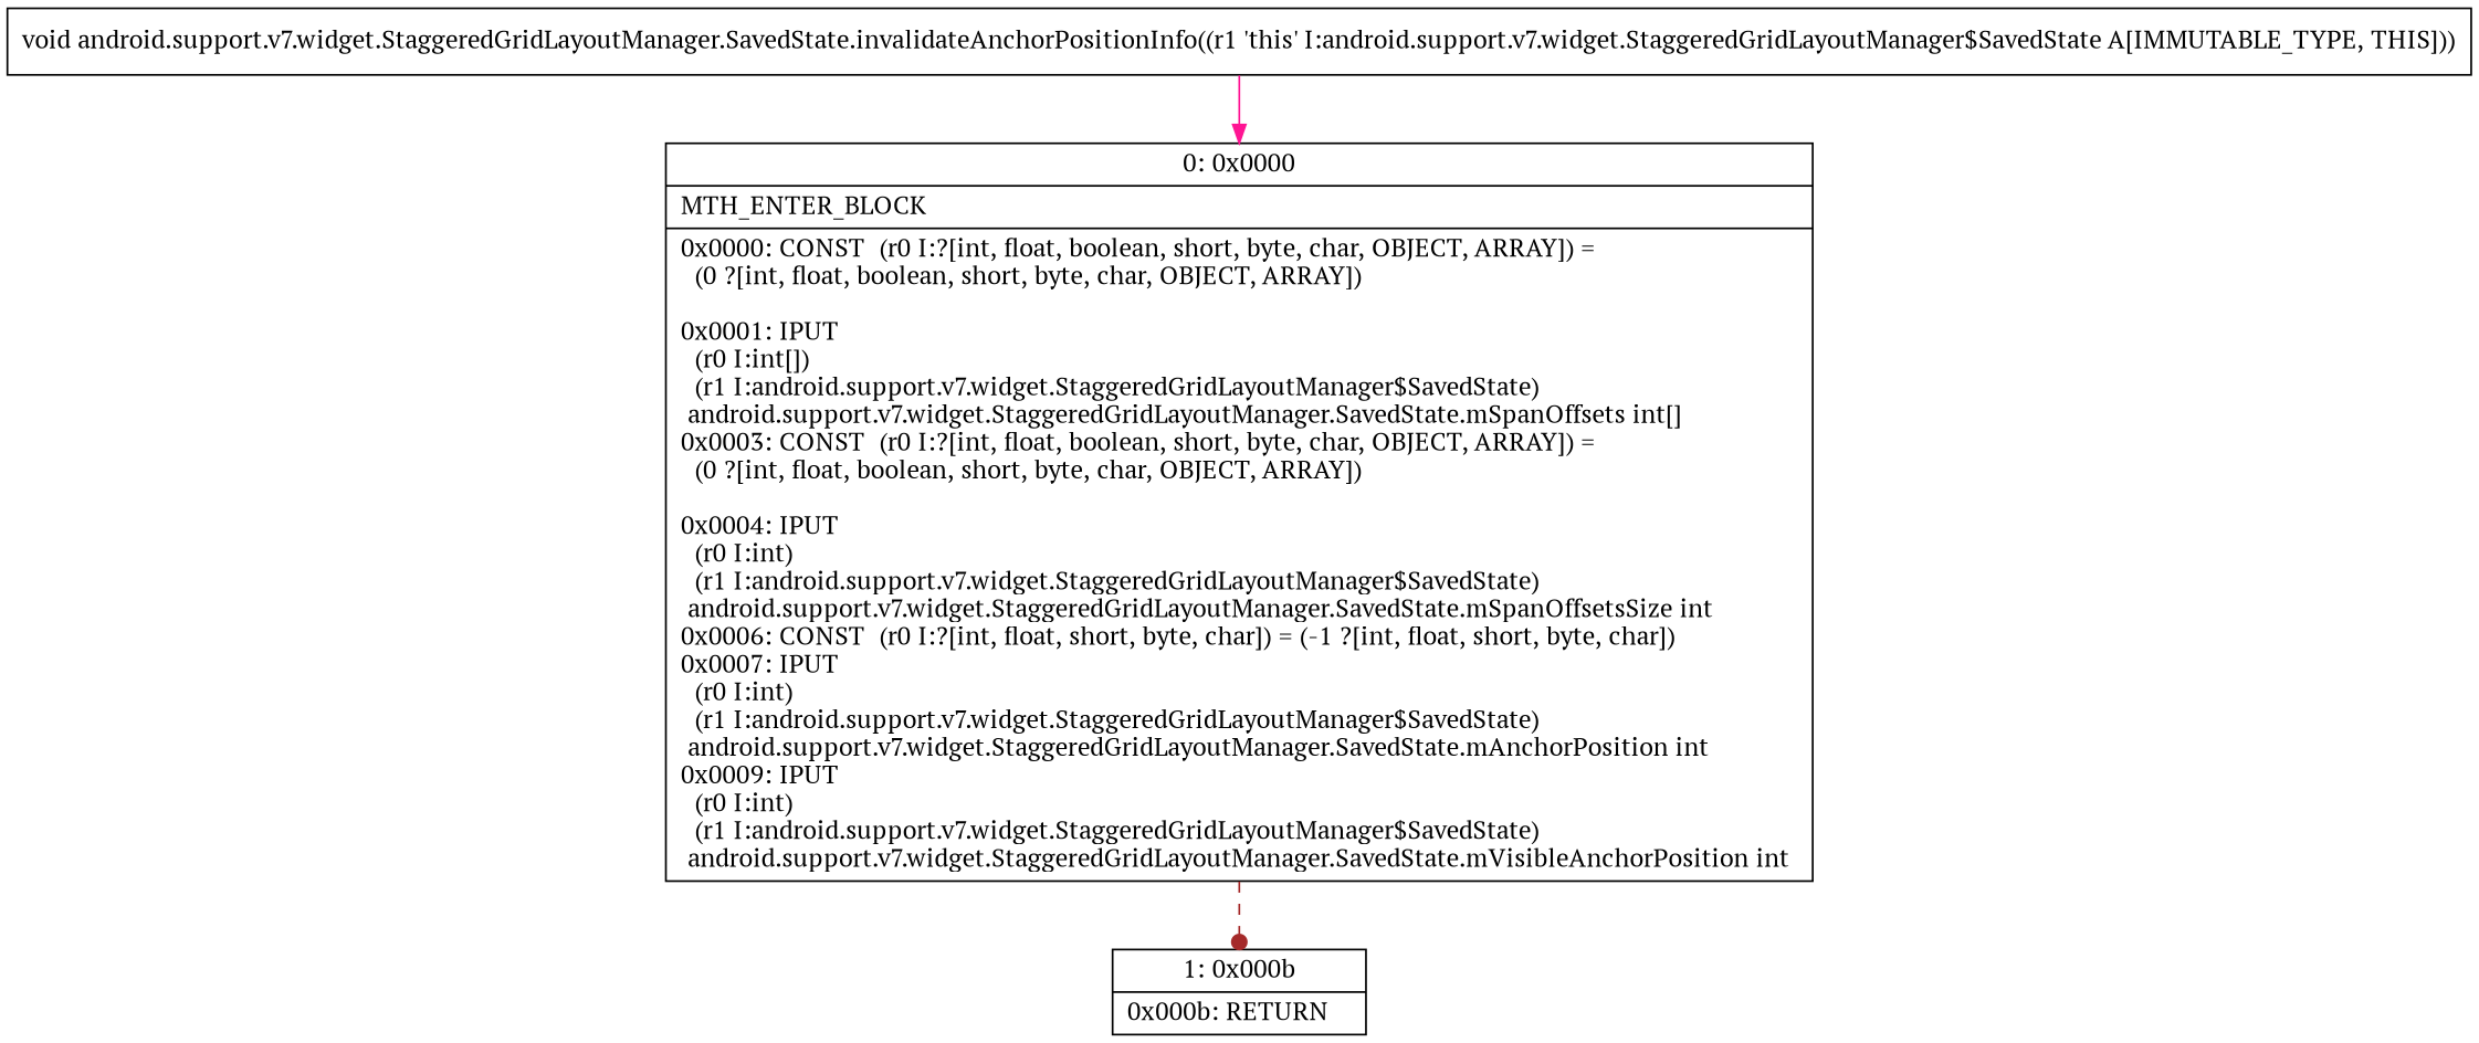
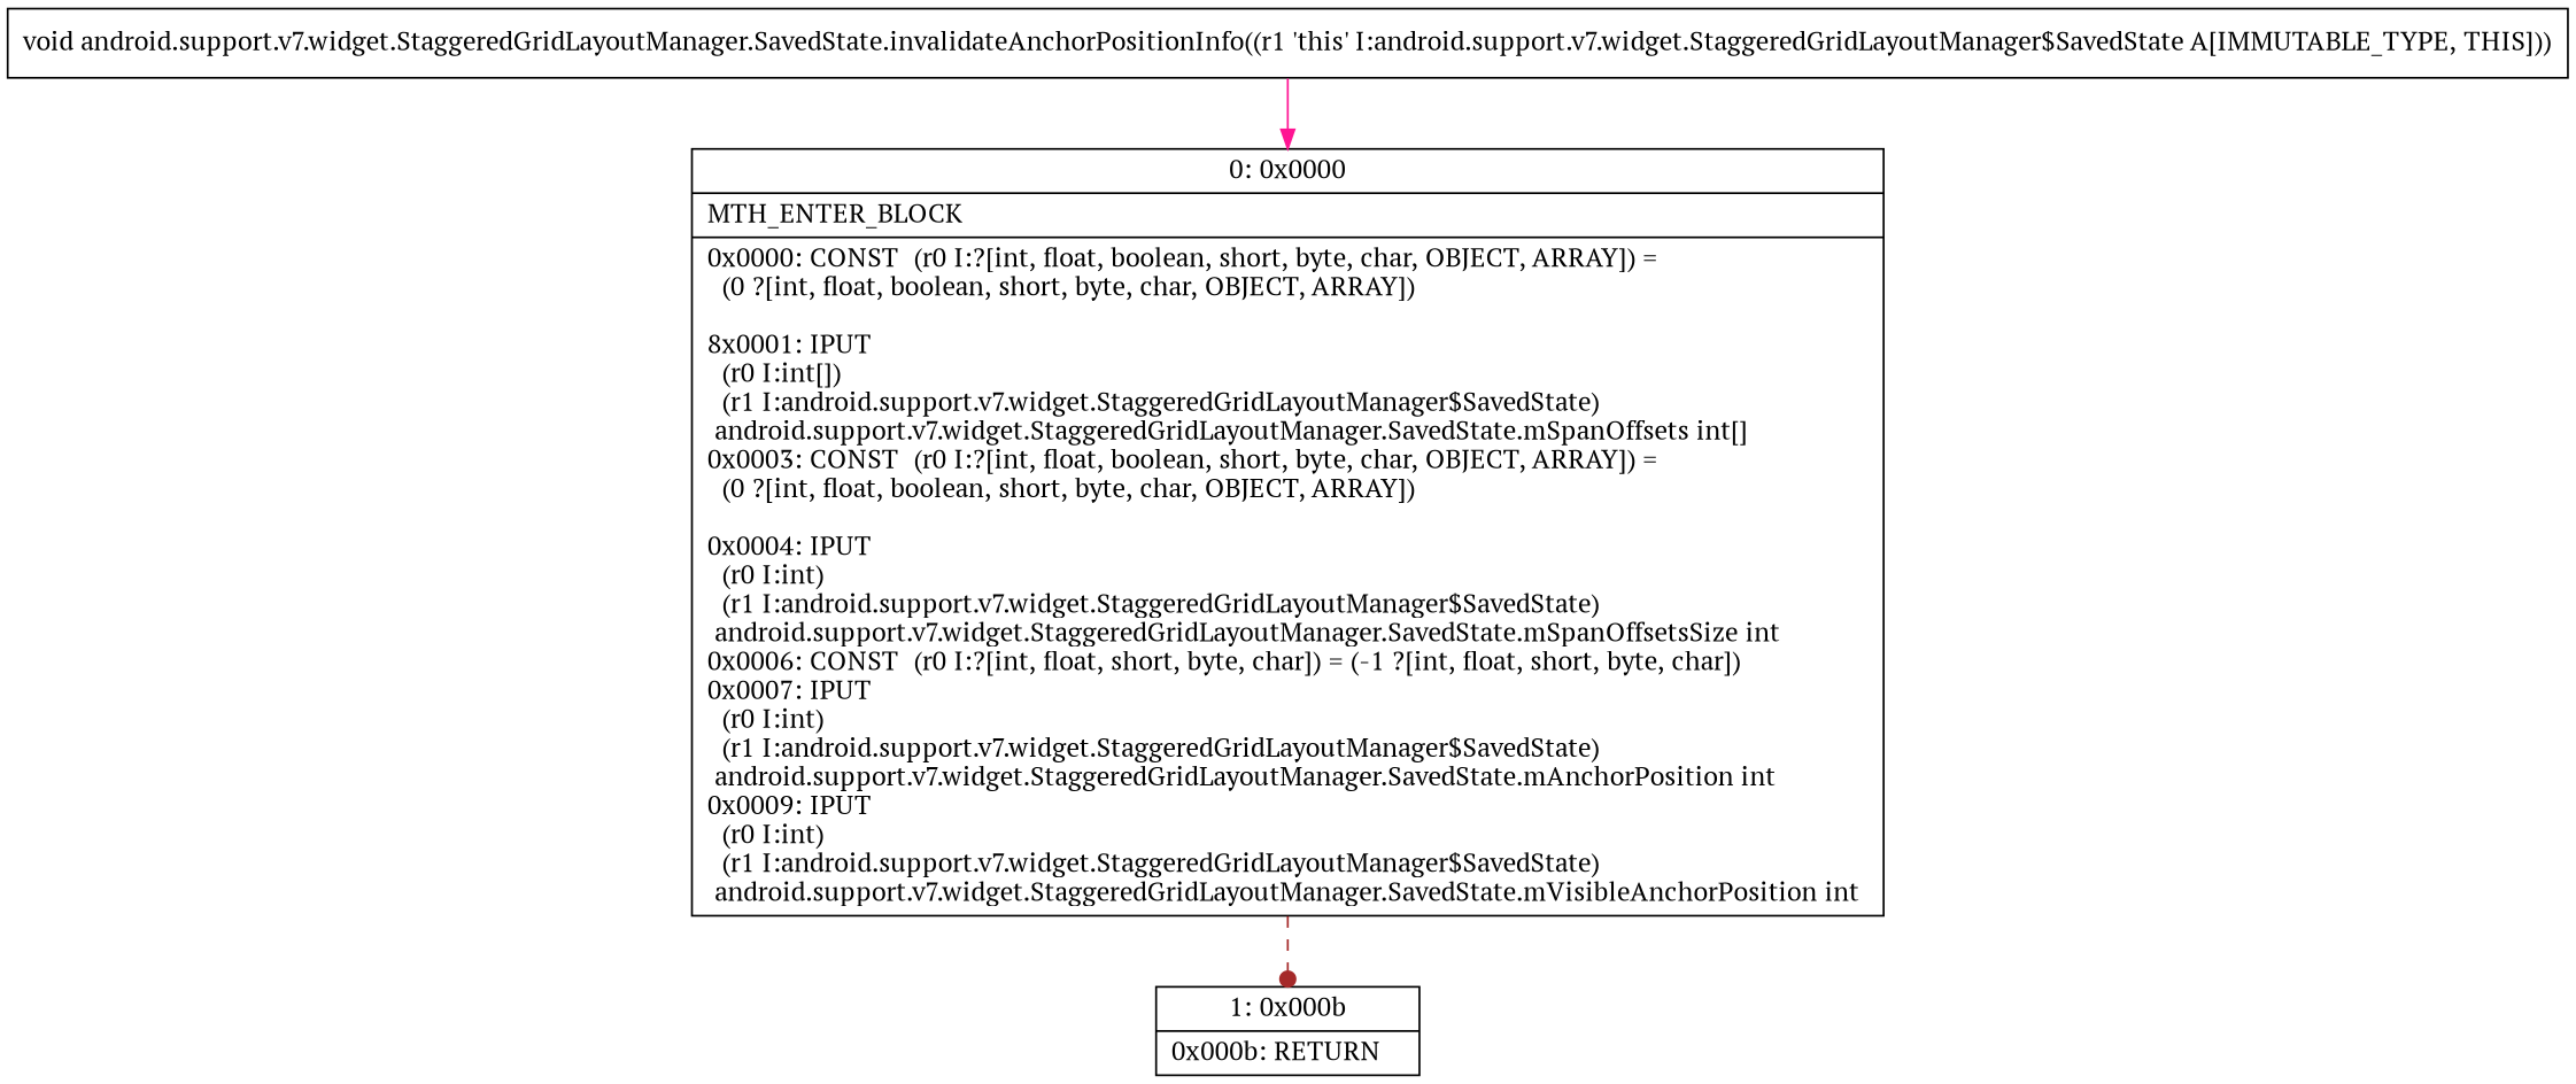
  digraph {
    fontname="PT Serif"
    node [shape=record fontname="PT Serif"]
    edge [fontname="PT Serif"]
-   n1 [label="{0\:\ 0x0000|MTH_ENTER_BLOCK\l|0x0000: CONST  (r0 I:?[int, float, boolean, short, byte, char, OBJECT, ARRAY]) = \l  (0 ?[int, float, boolean, short, byte, char, OBJECT, ARRAY])\l \l0x0001: IPUT  \l  (r0 I:int[])\l  (r1 I:android.support.v7.widget.StaggeredGridLayoutManager$SavedState)\l android.support.v7.widget.StaggeredGridLayoutManager.SavedState.mSpanOffsets int[] \l0x0003: CONST  (r0 I:?[int, float, boolean, short, byte, char, OBJECT, ARRAY]) = \l  (0 ?[int, float, boolean, short, byte, char, OBJECT, ARRAY])\l \l0x0004: IPUT  \l  (r0 I:int)\l  (r1 I:android.support.v7.widget.StaggeredGridLayoutManager$SavedState)\l android.support.v7.widget.StaggeredGridLayoutManager.SavedState.mSpanOffsetsSize int \l0x0006: CONST  (r0 I:?[int, float, short, byte, char]) = (\-1 ?[int, float, short, byte, char]) \l0x0007: IPUT  \l  (r0 I:int)\l  (r1 I:android.support.v7.widget.StaggeredGridLayoutManager$SavedState)\l android.support.v7.widget.StaggeredGridLayoutManager.SavedState.mAnchorPosition int \l0x0009: IPUT  \l  (r0 I:int)\l  (r1 I:android.support.v7.widget.StaggeredGridLayoutManager$SavedState)\l android.support.v7.widget.StaggeredGridLayoutManager.SavedState.mVisibleAnchorPosition int \l}"]
+   n1 [label="{0\:\ 0x0000|MTH_ENTER_BLOCK\l|0x0000: CONST  (r0 I:?[int, float, boolean, short, byte, char, OBJECT, ARRAY]) = \l  (0 ?[int, float, boolean, short, byte, char, OBJECT, ARRAY])\l \l8x0001: IPUT  \l  (r0 I:int[])\l  (r1 I:android.support.v7.widget.StaggeredGridLayoutManager$SavedState)\l android.support.v7.widget.StaggeredGridLayoutManager.SavedState.mSpanOffsets int[] \l0x0003: CONST  (r0 I:?[int, float, boolean, short, byte, char, OBJECT, ARRAY]) = \l  (0 ?[int, float, boolean, short, byte, char, OBJECT, ARRAY])\l \l0x0004: IPUT  \l  (r0 I:int)\l  (r1 I:android.support.v7.widget.StaggeredGridLayoutManager$SavedState)\l android.support.v7.widget.StaggeredGridLayoutManager.SavedState.mSpanOffsetsSize int \l0x0006: CONST  (r0 I:?[int, float, short, byte, char]) = (\-1 ?[int, float, short, byte, char]) \l0x0007: IPUT  \l  (r0 I:int)\l  (r1 I:android.support.v7.widget.StaggeredGridLayoutManager$SavedState)\l android.support.v7.widget.StaggeredGridLayoutManager.SavedState.mAnchorPosition int \l0x0009: IPUT  \l  (r0 I:int)\l  (r1 I:android.support.v7.widget.StaggeredGridLayoutManager$SavedState)\l android.support.v7.widget.StaggeredGridLayoutManager.SavedState.mVisibleAnchorPosition int \l}"]
    n2 [label="{1\:\ 0x000b|0x000b: RETURN   \l}"]
    n3 [label="{void android.support.v7.widget.StaggeredGridLayoutManager.SavedState.invalidateAnchorPositionInfo((r1 'this' I:android.support.v7.widget.StaggeredGridLayoutManager$SavedState A[IMMUTABLE_TYPE, THIS])) }"]
    n1 -> n2 [color=brown style=dashed arrowhead=dot]
    n3 -> n1 [color=deeppink style=solid arrowhead=normal]
  }
